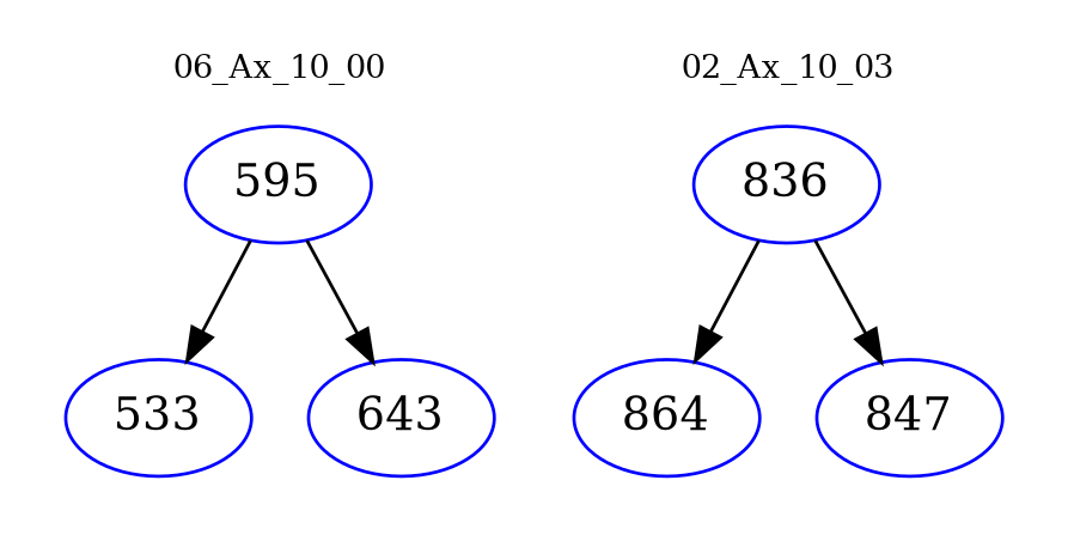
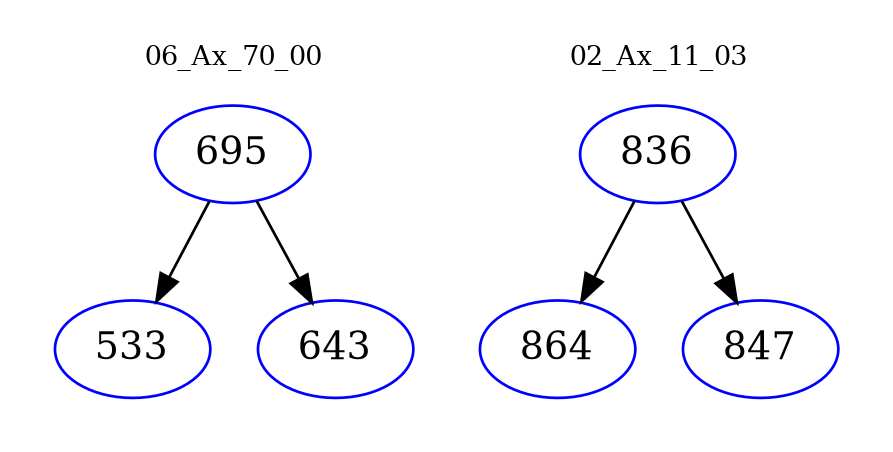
  digraph {
    node [color=blue]
    edge [color=black]
-   n1 [label=595]
+   n1 [label=695]
    n2 [label=533]
    n3 [label=643]
    n4 [label=836]
    n5 [label=864]
    n6 [label=847]
    subgraph cluster_1 {
      color=white
      fontsize=10
-     label="06_Ax_10_00"
+     label="06_Ax_70_00"
      n1
      n2
      n3
    }
    subgraph cluster_2 {
      color=white
      fontsize=10
-     label="02_Ax_10_03"
+     label="02_Ax_11_03"
      n4
      n5
      n6
    }
    n1 -> n2
    n1 -> n3
    n4 -> n5
    n4 -> n6
  }
